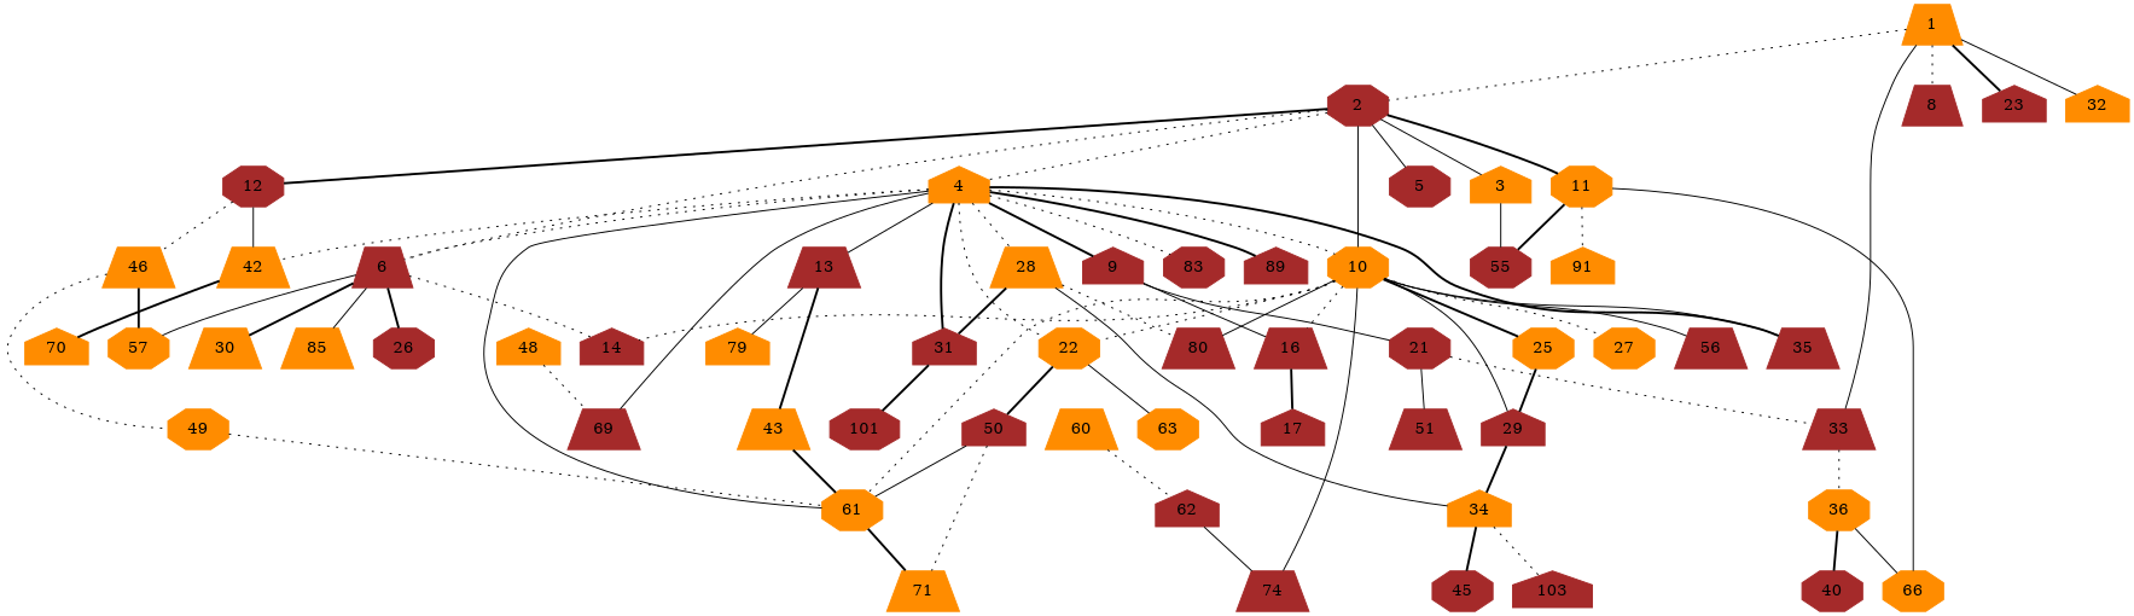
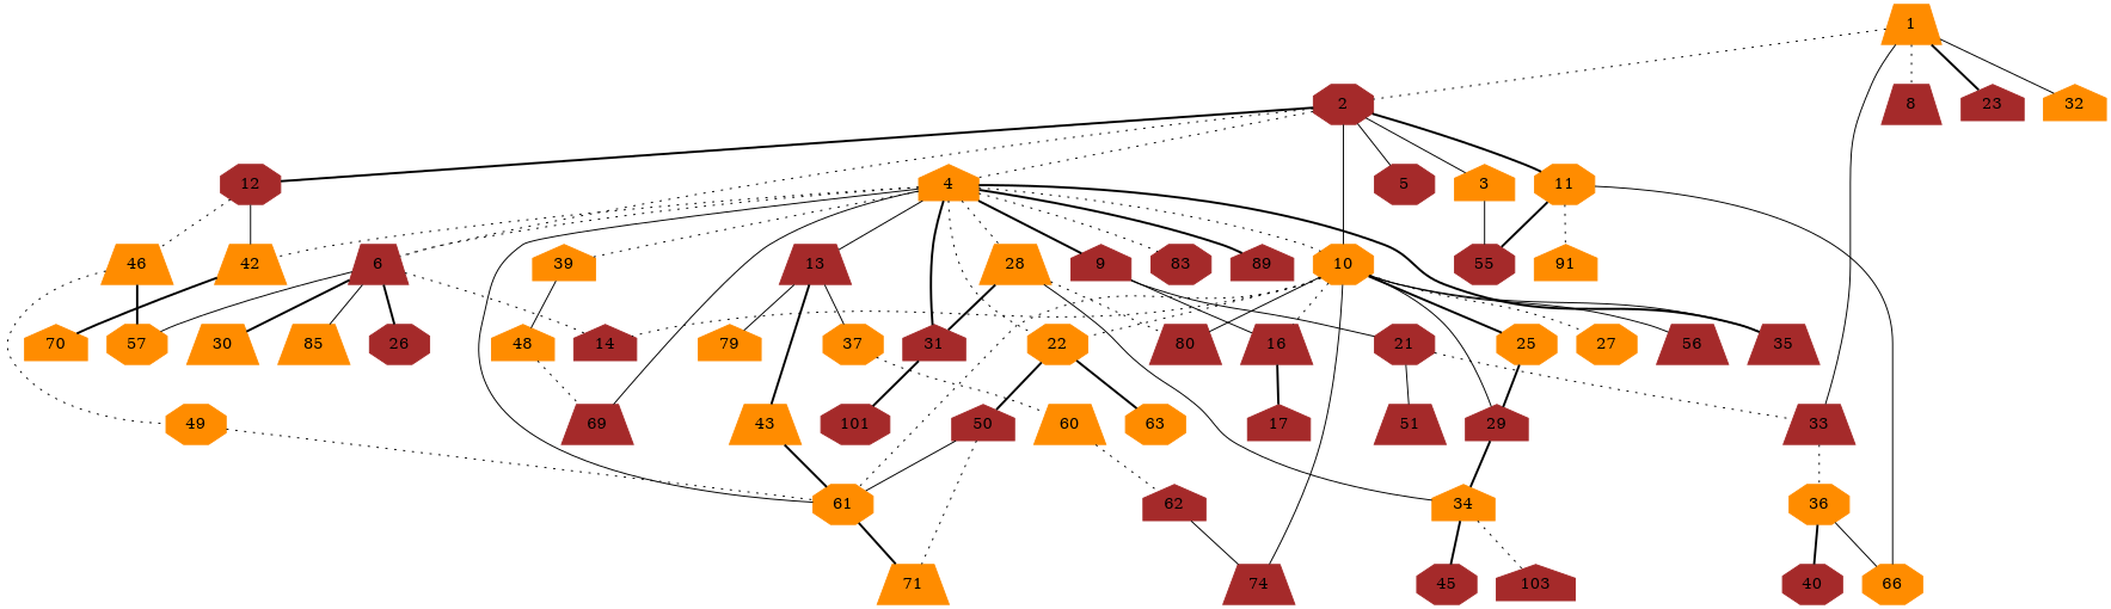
  graph {
    node [color=brown shape=octagon style=filled]
    edge [style=dotted]
    1 [color=darkorange shape=trapezium]
    2
    8 [shape=trapezium]
    23 [shape=house]
    32 [color=darkorange shape=house super="+86"]
    33 [shape=trapezium]
    3 [color=darkorange shape=house super="+19+73"]
    4 [color=darkorange shape=house super="+7+24+15"]
    5
    6 [shape=trapezium super="+67+54+68"]
    10 [color=darkorange super="+38+41+18"]
    11 [color=darkorange super="+52+65"]
    12
    36 [color=darkorange]
    55 [super="+97+81"]
    9 [shape=house super="+75"]
    13 [shape=trapezium]
    22 [color=darkorange]
    28 [color=darkorange shape=trapezium super="+100"]
    31 [shape=house]
    35 [shape=trapezium]
+   39 [color=darkorange shape=house]
    42 [color=darkorange shape=trapezium super="+77"]
    61 [color=darkorange super="+91"]
    69 [shape=trapezium]
    83
    89 [shape=house]
    14 [shape=house]
    26
    30 [color=darkorange shape=trapezium super="+53"]
    57 [color=darkorange]
    85 [color=darkorange shape=trapezium super="+90"]
    16 [shape=trapezium]
    25 [color=darkorange]
    27 [color=darkorange]
    29 [shape=house]
    56 [shape=trapezium]
    74 [shape=trapezium]
    80 [shape=trapezium]
    66 [color=darkorange]
    n41 [color=darkorange label=91 shape=house]
    46 [color=darkorange shape=trapezium]
    21
+   37 [color=darkorange super="+98"]
    43 [color=darkorange shape=trapezium super="+72"]
    79 [color=darkorange shape=house]
    50 [shape=house]
    63 [color=darkorange]
    34 [color=darkorange shape=house super="+47+95"]
    101
    48 [color=darkorange shape=house super="+64"]
    70 [color=darkorange shape=house super="+102"]
    71 [color=darkorange shape=trapezium]
    17 [shape=house]
    51 [shape=trapezium]
    49 [color=darkorange]
    60 [color=darkorange shape=trapezium]
    45
    103 [shape=house]
    40
    62 [shape=house super="+76"]
    1 -- 2
    1 -- 8
    1 -- 23 [style=bold]
    1 -- 32 [style=solid]
    1 -- 33 [style=solid]
    2 -- 3 [style=solid]
    2 -- 4
    2 -- 5 [style=solid]
    2 -- 6
    2 -- 10 [style=solid weight=2]
    2 -- 11 [style=bold]
    2 -- 12 [style=bold]
    33 -- 36
    3 -- 55 [style=solid]
    4 -- 6
    4 -- 10
    4 -- 9 [style=bold]
    4 -- 13 [style=solid]
    4 -- 22
    4 -- 28
    4 -- 31 [style=bold]
    4 -- 35 [style=bold]
+   4 -- 39
    4 -- 42
    4 -- 61 [style=solid]
    4 -- 69 [style=solid]
    4 -- 83
    4 -- 89 [style=bold]
    6 -- 14
    6 -- 26 [style=bold]
    6 -- 30 [style=bold]
    6 -- 57 [style=solid]
    6 -- 85 [style=solid weight=2]
    10 -- 22
    10 -- 35 [style=solid]
    10 -- 61
    10 -- 14
    10 -- 16
    10 -- 25 [style=bold]
    10 -- 27
    10 -- 29 [style=solid]
    10 -- 56 [style=solid]
    10 -- 74 [style=solid]
    10 -- 80 [style=solid]
    11 -- 55 [style=bold]
    11 -- 66 [style=solid]
    11 -- n41
    12 -- 42 [style=solid]
    12 -- 46
    36 -- 66 [style=solid]
    36 -- 40 [style=bold]
    9 -- 16 [style=solid]
    9 -- 21 [style=solid]
+   13 -- 37 [style=solid]
    13 -- 43 [style=bold]
    13 -- 79 [style=solid]
    22 -- 50 [style=bold]
-   22 -- 63 [style=solid]
+   22 -- 63 [style=bold]
    28 -- 31 [style=bold]
    28 -- 80
    28 -- 34 [style=solid]
    31 -- 101 [style=bold]
+   39 -- 48 [style=solid]
    42 -- 70 [style=bold]
    61 -- 71 [style=bold]
    16 -- 17 [style=bold]
    25 -- 29 [style=bold]
    29 -- 34 [style=bold]
    46 -- 57 [style=bold]
    46 -- 49
    21 -- 33
    21 -- 51 [style=solid]
+   37 -- 60
    43 -- 61 [style=bold]
    50 -- 61 [style=solid]
    50 -- 71
    34 -- 45 [style=bold]
    34 -- 103
    48 -- 69
    49 -- 61
    60 -- 62
    62 -- 74 [style=solid]
  }
